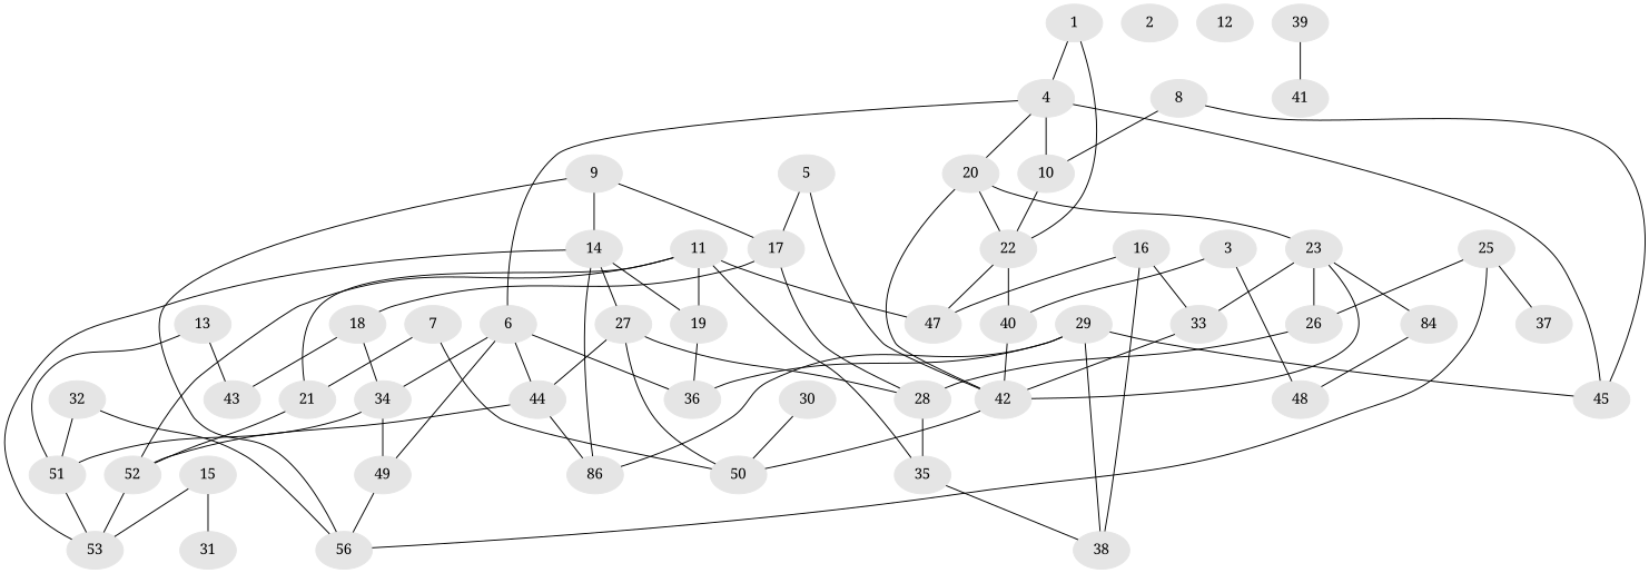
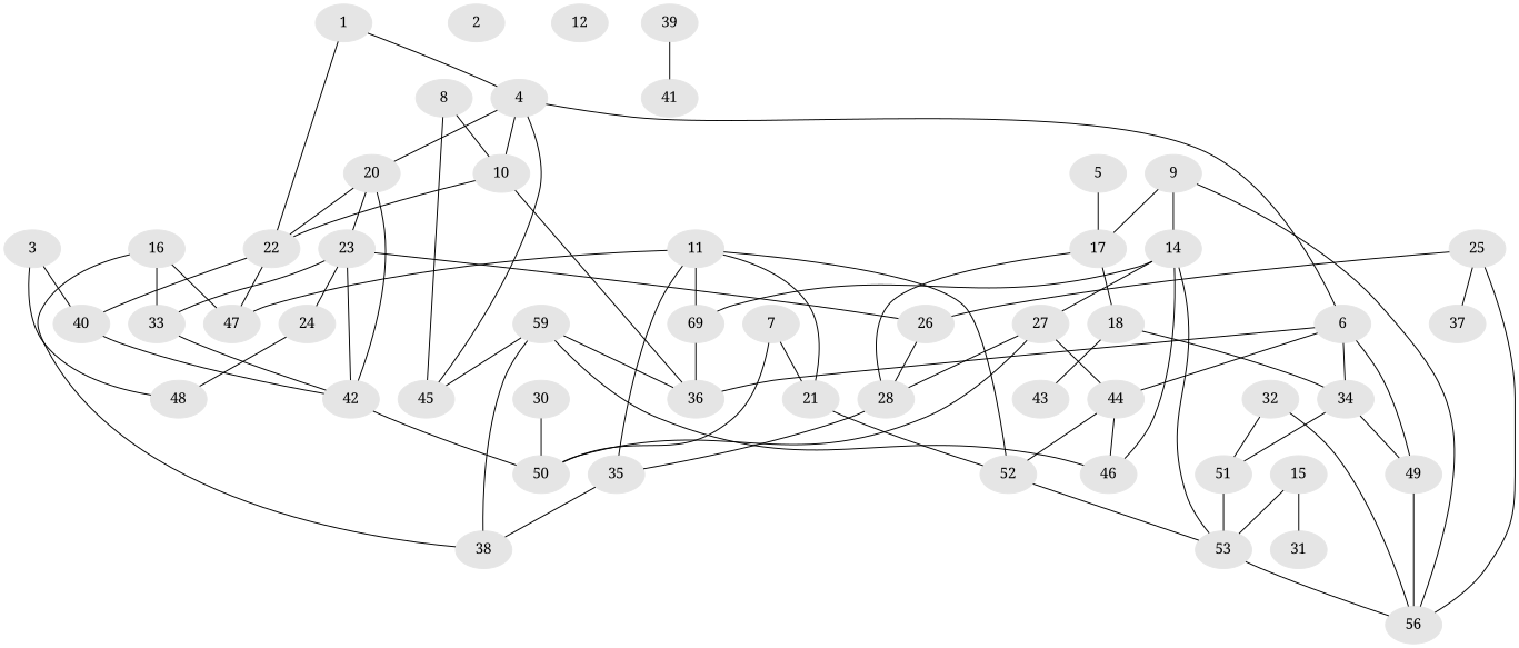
  graph {
    fontname="Noto Serif"
    node [color=gray90 fontname="Noto Serif" style=filled]
    edge [fontname="Noto Serif"]
    1
    4
    22
    6
    10
    20
    45
    40
    47
    2
    3
    48
    33
    42
    34
    36
    44
    49
    23
    5
    17
    18
    28
    50
    52
    53
    51
-   46 [label=86]
+   46
    n29 [label=56]
    7
    21
    8
    9
    14
-   19
+   19 [label=69]
    27
    11
    35
    38
    12
-   13
    43
    15
    31
    16
-   24 [label=84]
+   24
    26
    25
    37
-   29
+   29 [label=59]
    30
    32
    39
    41
    1 -- 4
    1 -- 22
    4 -- 6
    4 -- 10
    4 -- 20
    4 -- 45
    22 -- 40
    22 -- 47
    6 -- 34
    6 -- 36
    6 -- 44
    6 -- 49
    10 -- 22
+   10 -- 36
    20 -- 22
    20 -- 42
    20 -- 23
    40 -- 42
    3 -- 40
    3 -- 48
    33 -- 42
    42 -- 50
    34 -- 49
    34 -- 51
    44 -- 52
    44 -- 46
    49 -- n29
    23 -- 33
    23 -- 42
    23 -- 24
    23 -- 26
-   5 -- 42
    5 -- 17
    17 -- 18
    17 -- 28
    18 -- 34
    18 -- 43
    28 -- 35
    52 -- 53
+   53 -- n29
    51 -- 53
    7 -- 50
    7 -- 21
    21 -- 52
    8 -- 10
    8 -- 45
    9 -- 17
    9 -- n29
    9 -- 14
    14 -- 53
    14 -- 46
    14 -- 19
    14 -- 27
    19 -- 36
    27 -- 44
    27 -- 28
    27 -- 50
    11 -- 47
    11 -- 52
    11 -- 21
    11 -- 19
    11 -- 35
    35 -- 38
-   13 -- 51
-   13 -- 43
    15 -- 53
    15 -- 31
    16 -- 47
    16 -- 33
    16 -- 38
    24 -- 48
    26 -- 28
    25 -- n29
    25 -- 26
    25 -- 37
    29 -- 45
    29 -- 36
    29 -- 46
    29 -- 38
    30 -- 50
    32 -- 51
    32 -- n29
    39 -- 41
  }
